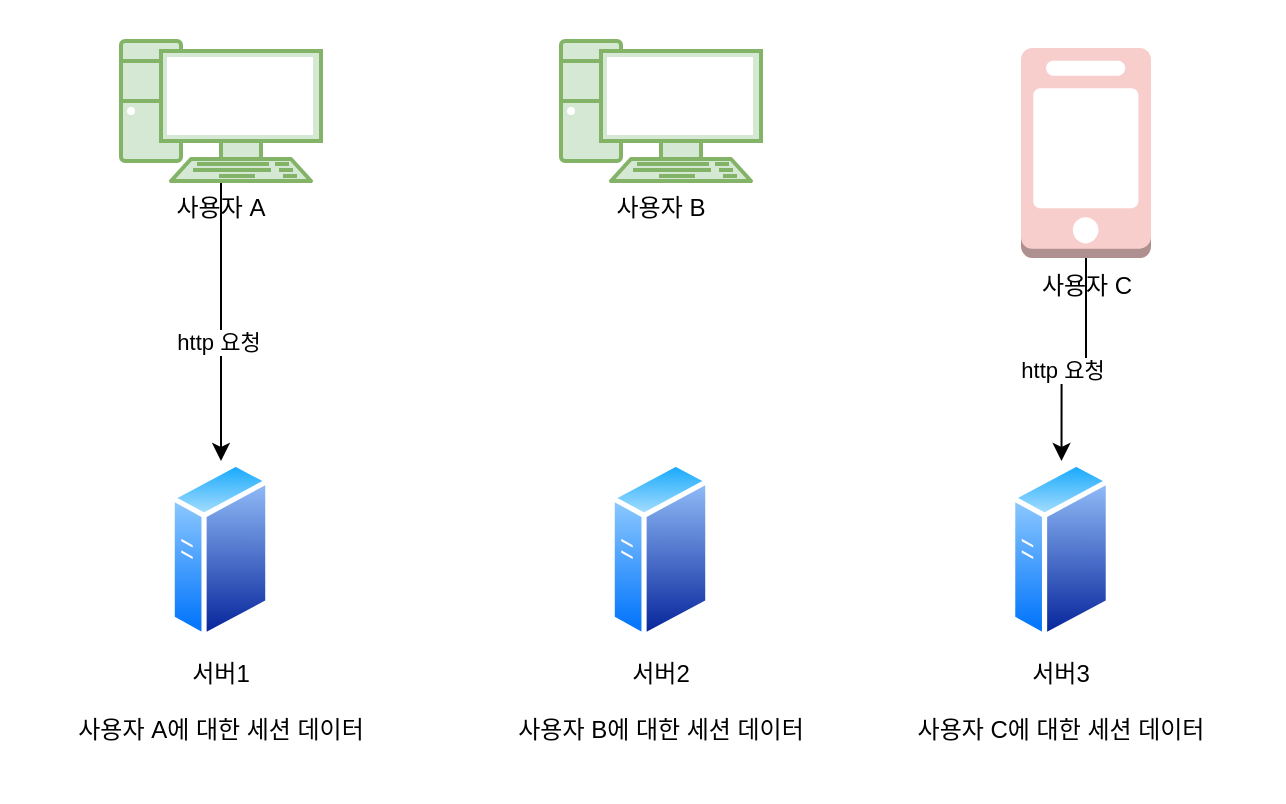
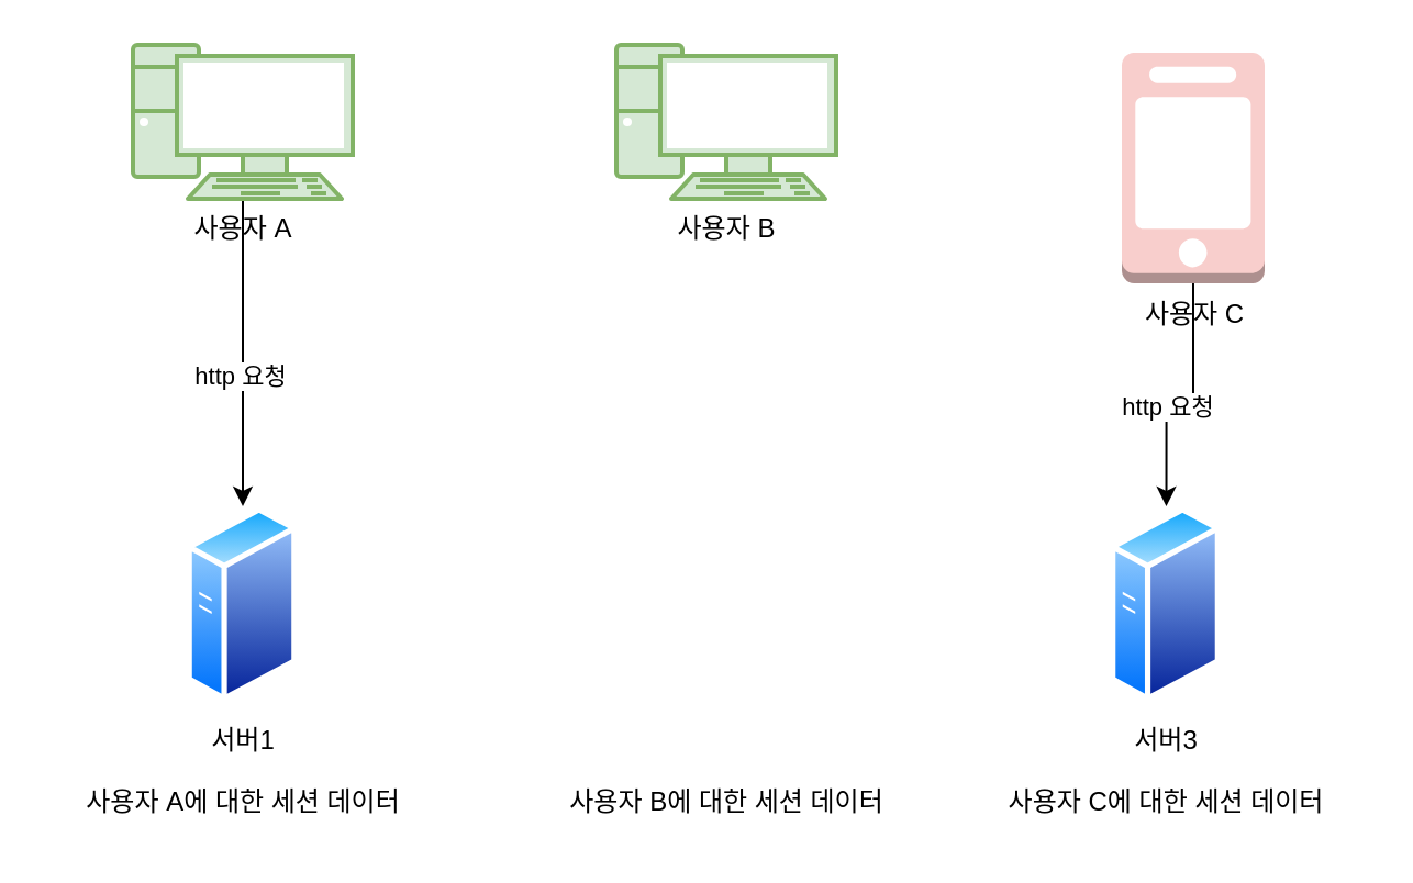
  <mxCell id="0" />
  <mxCell id="1" parent="0" />
  <mxCell id="2" value="" style="edgeStyle=orthogonalEdgeStyle;rounded=0;orthogonalLoop=1;jettySize=auto;html=1;entryX=0.5;entryY=0;entryDx=0;entryDy=0;" edge="1" parent="1" source="7" target="13"><mxGeometry relative="1" as="geometry"><mxPoint x="530.25" y="198" as="targetPoint" /></mxGeometry></mxCell>
  <mxCell id="3" value="http 요청" style="edgeLabel;html=1;align=center;verticalAlign=middle;resizable=0;points=[];" vertex="1" connectable="0" parent="2"><mxGeometry x="0.178" relative="1" as="geometry"><mxPoint y="1" as="offset" /></mxGeometry></mxCell>
  <mxCell id="4" value="" style="edgeStyle=orthogonalEdgeStyle;rounded=0;orthogonalLoop=1;jettySize=auto;html=1;entryX=0.5;entryY=0;entryDx=0;entryDy=0;" edge="1" parent="1" source="6" target="9"><mxGeometry relative="1" as="geometry"><mxPoint x="110" y="205" as="targetPoint" /></mxGeometry></mxCell>
  <mxCell id="5" value="http 요청" style="edgeLabel;html=1;align=center;verticalAlign=middle;resizable=0;points=[];" vertex="1" connectable="0" parent="4"><mxGeometry x="0.143" y="-2" relative="1" as="geometry"><mxPoint as="offset" /></mxGeometry></mxCell>
  <mxCell id="6" value="사용자 A" style="verticalAlign=top;verticalLabelPosition=bottom;labelPosition=center;align=center;html=1;outlineConnect=0;gradientDirection=north;strokeWidth=1;shape=mxgraph.networks.pc;fillColor=#d5e8d4;strokeColor=#82b366;" vertex="1" parent="1"><mxGeometry x="60" y="20" width="100" height="70" as="geometry" /></mxCell>
  <mxCell id="7" value="사용자 C" style="outlineConnect=0;dashed=0;verticalLabelPosition=bottom;verticalAlign=top;align=center;html=1;shape=mxgraph.aws3.mobile_client;fillColor=#f8cecc;strokeColor=#b85450;" vertex="1" parent="1"><mxGeometry x="510" y="23.5" width="65" height="105" as="geometry" /></mxCell>
  <mxCell id="8" value="사용자 B" style="verticalAlign=top;verticalLabelPosition=bottom;labelPosition=center;align=center;html=1;outlineConnect=0;gradientDirection=north;strokeWidth=1;shape=mxgraph.networks.pc;fillColor=#d5e8d4;strokeColor=#82b366;" vertex="1" parent="1"><mxGeometry x="280" y="20" width="100" height="70" as="geometry" /></mxCell>
  <mxCell id="9" value="서버1" style="image;aspect=fixed;perimeter=ellipsePerimeter;html=1;align=center;shadow=0;dashed=0;spacingTop=3;image=img/lib/active_directory/generic_server.svg;" vertex="1" parent="1"><mxGeometry x="84.8" y="230" width="50.4" height="90" as="geometry" /></mxCell>
  <mxCell id="10" value="&lt;span style=&quot;background-color: rgb(255, 255, 255);&quot;&gt;사용자 A에 대한 세션 데이터&lt;/span&gt;" style="text;html=1;align=center;verticalAlign=middle;resizable=0;points=[];autosize=1;strokeColor=none;fillColor=none;" vertex="1" parent="1"><mxGeometry x="20" y="350" width="180" height="30" as="geometry" /></mxCell>
- <mxCell id="11" value="서버2" style="image;aspect=fixed;perimeter=ellipsePerimeter;html=1;align=center;shadow=0;dashed=0;spacingTop=3;image=img/lib/active_directory/generic_server.svg;" vertex="1" parent="1"><mxGeometry x="304.8" y="230" width="50.4" height="90" as="geometry" /></mxCell>
  <mxCell id="12" value="&lt;span style=&quot;background-color: rgb(255, 255, 255);&quot;&gt;사용자 B에 대한 세션 데이터&lt;/span&gt;" style="text;html=1;align=center;verticalAlign=middle;resizable=0;points=[];autosize=1;strokeColor=none;fillColor=none;" vertex="1" parent="1"><mxGeometry x="240" y="350" width="180" height="30" as="geometry" /></mxCell>
  <mxCell id="13" value="서버3" style="image;aspect=fixed;perimeter=ellipsePerimeter;html=1;align=center;shadow=0;dashed=0;spacingTop=3;image=img/lib/active_directory/generic_server.svg;" vertex="1" parent="1"><mxGeometry x="505.05" y="230" width="50.4" height="90" as="geometry" /></mxCell>
  <mxCell id="14" value="&lt;span style=&quot;background-color: rgb(255, 255, 255);&quot;&gt;사용자 C에 대한 세션 데이터&lt;/span&gt;" style="text;html=1;align=center;verticalAlign=middle;resizable=0;points=[];autosize=1;strokeColor=none;fillColor=none;" vertex="1" parent="1"><mxGeometry x="440.25" y="350" width="180" height="30" as="geometry" /></mxCell>
